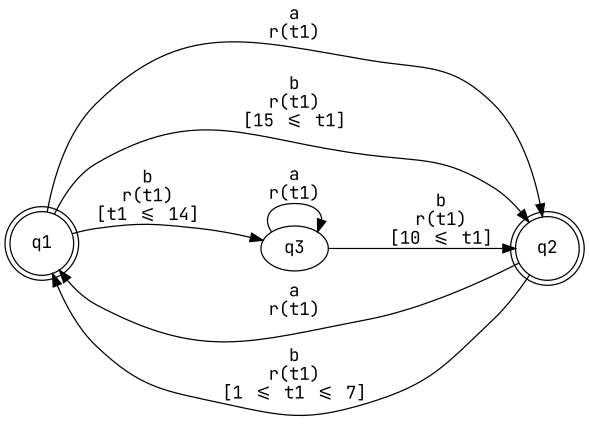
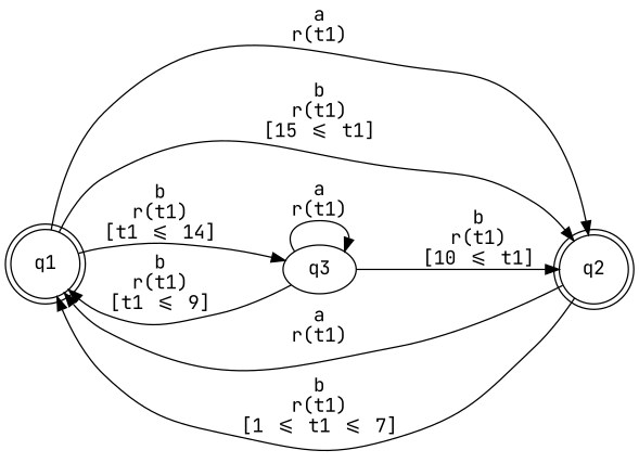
  digraph {
    fontname="JetBrains Mono"
    rankdir=LR
    node [fontname="JetBrains Mono" shape=doublecircle]
    edge [fontname="JetBrains Mono"]
    n1 [label=q1]
    n2 [label=q2]
    n3 [label=q3 shape=""]
    n1 -> n2 [label="a\nr(t1)\n"]
    n1 -> n2 [label="b\nr(t1)\n[15 <= t1]"]
    n1 -> n3 [label="b\nr(t1)\n[t1 <= 14]"]
    n2 -> n1 [label="a\nr(t1)\n"]
    n2 -> n1 [label="b\nr(t1)\n[1 <= t1 <= 7]"]
+   n3 -> n1 [label="b\nr(t1)\n[t1 <= 9]"]
    n3 -> n2 [label="b\nr(t1)\n[10 <= t1]"]
    n3 -> n3 [label="a\nr(t1)\n"]
  }
